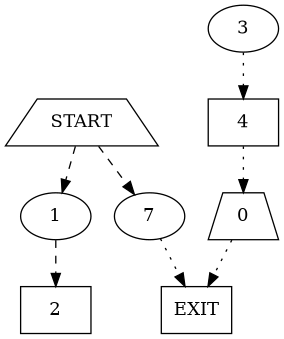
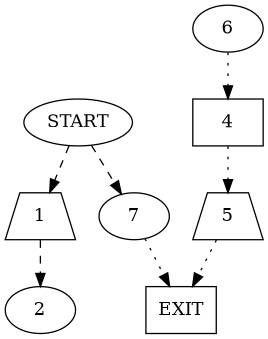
  digraph {
    node [shape=ellipse]
    edge [style=dotted]
-   n1 [label=START shape=trapezium]
-   1
+   n1 [label=START]
+   1 [shape=trapezium]
    n3 [label=7]
-   2 [shape=box]
+   2
    n5 [label=EXIT shape=box]
    4 [shape=box]
-   3
-   5 [shape=trapezium label=0]
+   3 [label=6]
+   5 [shape=trapezium]
    n1 -> 1 [style=dashed]
    n1 -> n3 [style=dashed]
    1 -> 2 [style=dashed]
    n3 -> n5
    4 -> 5
    3 -> 4
    5 -> n5
  }
